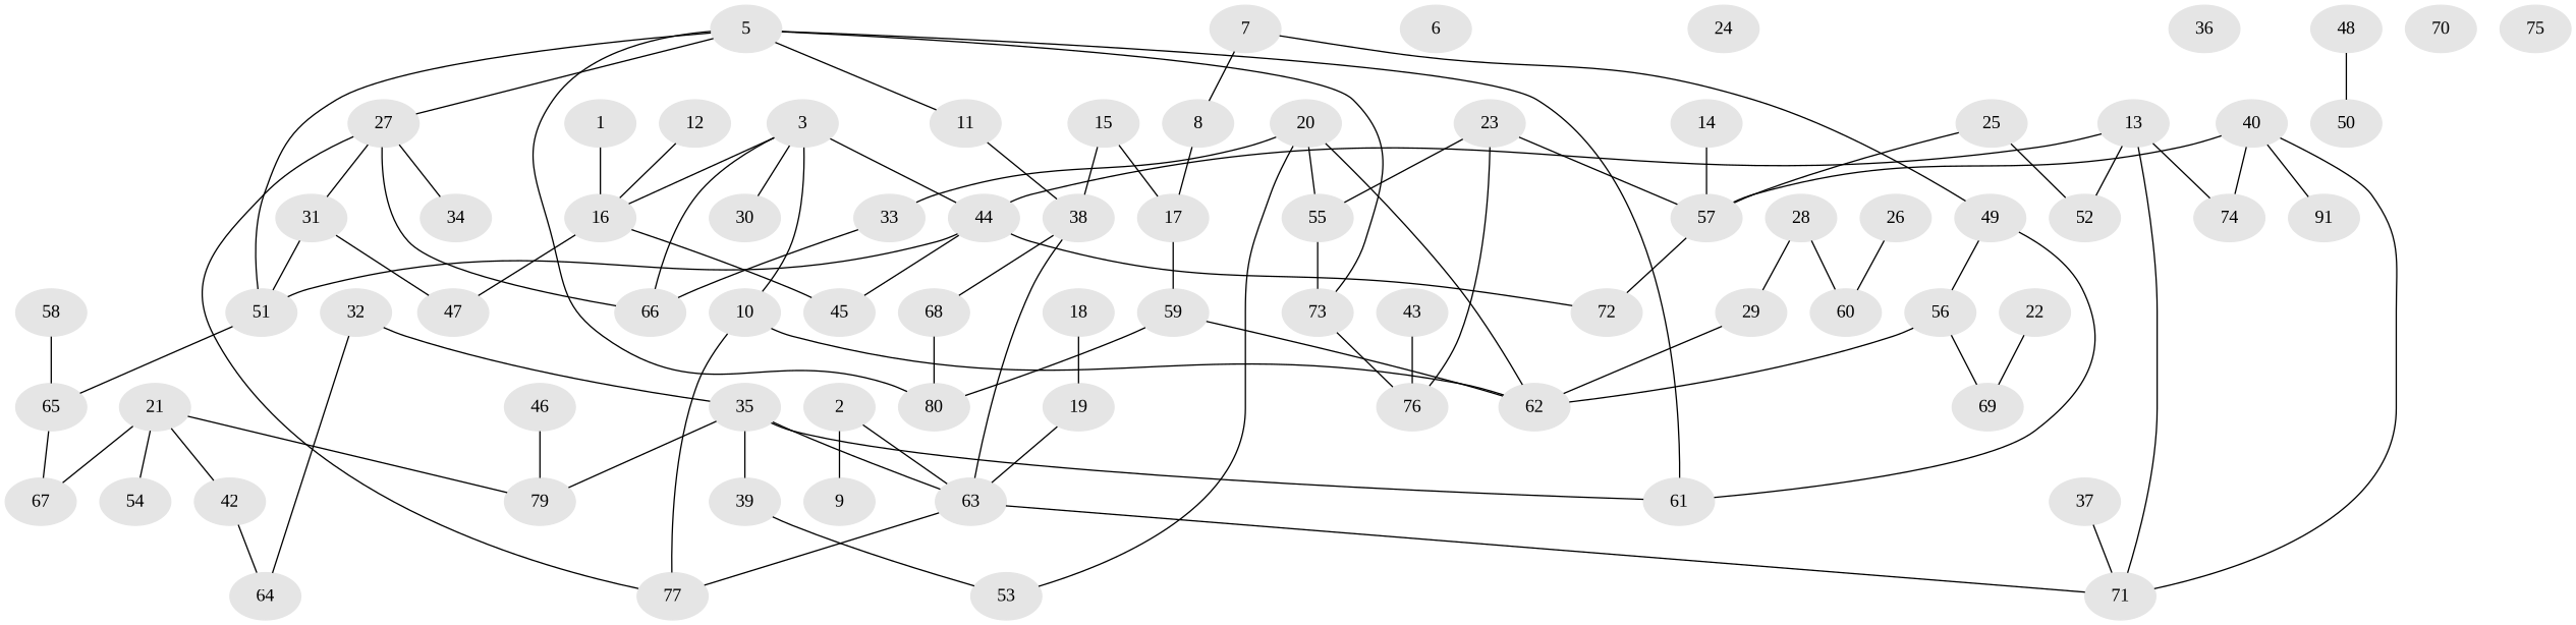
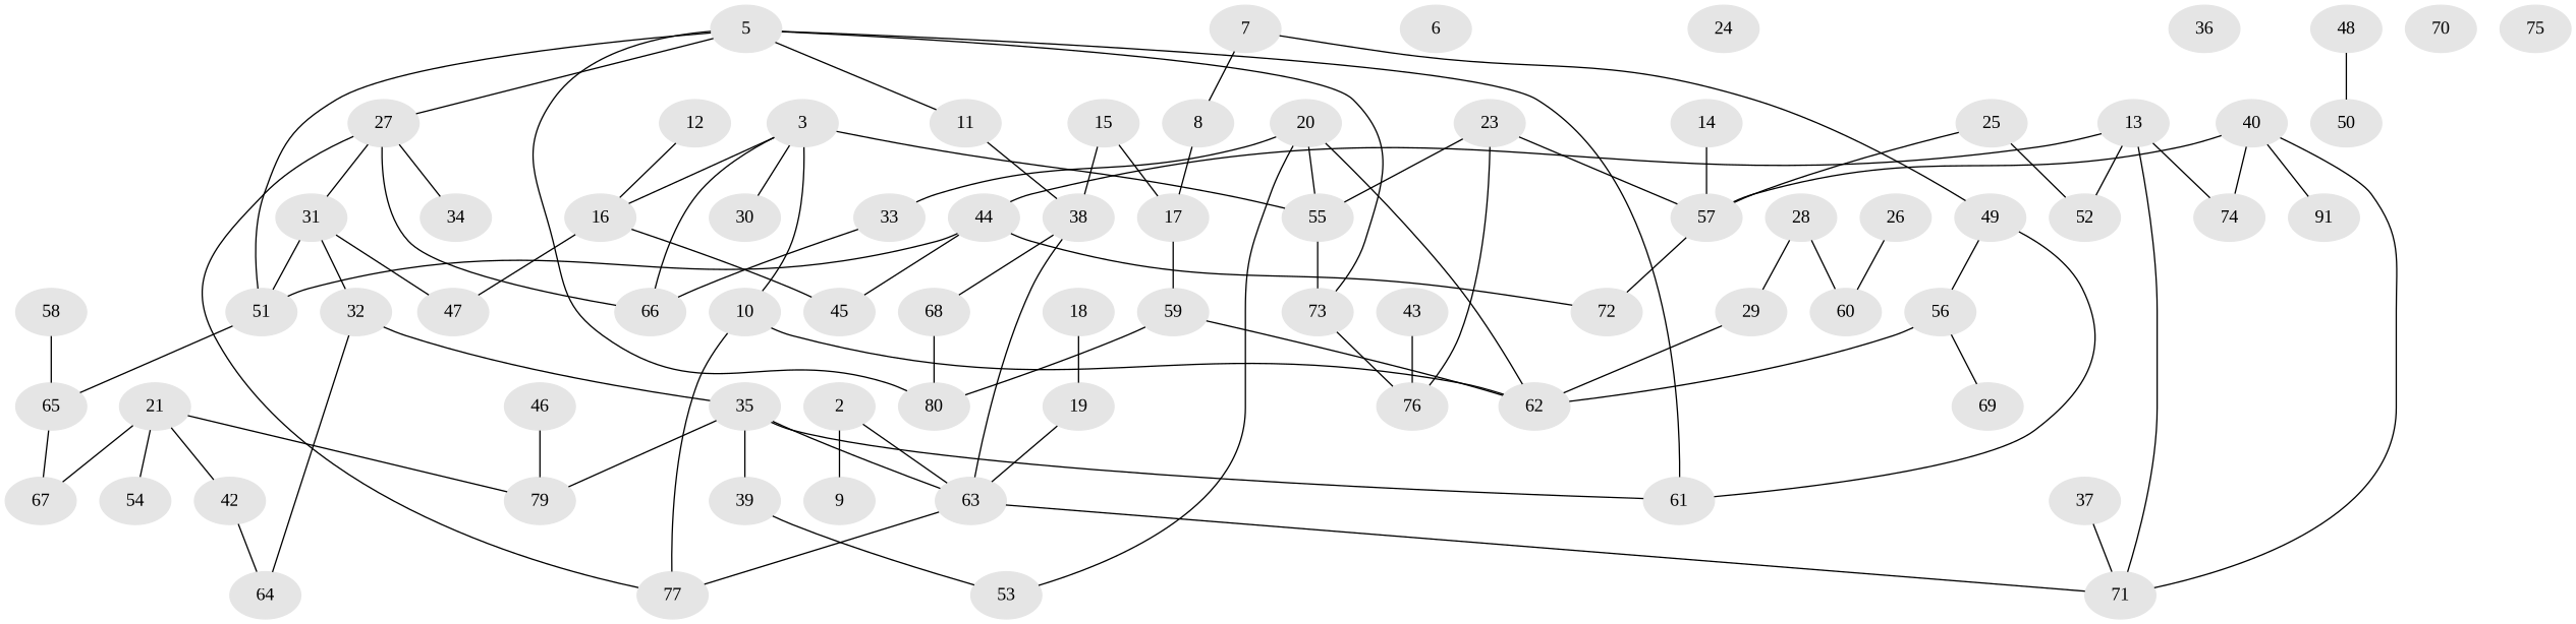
  graph {
    fontname="Liberation Serif"
    node [color=gray90 fontname="Liberation Serif" style=filled]
    edge [fontname="Liberation Serif"]
-   1
    16
    45
    47
    2
    9
    63
    77
    71
    3
    10
    30
    55
    66
    62
    73
    11
    38
    5
    27
    51
    61
    80
    31
    34
    65
    76
    6
    7
    8
    49
    17
    56
    59
    68
    12
    13
    44
    52
    74
    72
    14
    57
    15
    18
    19
    20
    33
    53
    21
    42
    54
    67
    79
    64
-   22
    69
    23
    24
    25
    26
    60
    32
    28
    29
    35
    39
    36
    37
    40
    n71 [label=91]
    43
    46
    48
    50
    58
    70
    75
-   1 -- 16
    16 -- 45
    16 -- 47
    2 -- 9
    2 -- 63
    63 -- 77
    63 -- 71
    3 -- 16
    3 -- 10
    3 -- 30
-   3 -- 44
+   3 -- 55
    3 -- 66
    10 -- 77
    10 -- 62
    55 -- 73
    73 -- 76
    11 -- 38
    38 -- 63
    38 -- 68
    5 -- 73
    5 -- 11
    5 -- 27
    5 -- 51
    5 -- 61
    5 -- 80
    27 -- 77
    27 -- 66
    27 -- 31
    27 -- 34
    51 -- 65
    31 -- 47
    31 -- 51
+   31 -- 32
    65 -- 67
    7 -- 8
    7 -- 49
    8 -- 17
    49 -- 61
    49 -- 56
    17 -- 59
    56 -- 62
    56 -- 69
    59 -- 62
    59 -- 80
    68 -- 80
    12 -- 16
    13 -- 71
    13 -- 44
    13 -- 52
    13 -- 74
    44 -- 45
    44 -- 51
    44 -- 72
    14 -- 57
    57 -- 72
    15 -- 38
    15 -- 17
    18 -- 19
    19 -- 63
    20 -- 55
    20 -- 62
    20 -- 33
    20 -- 53
    33 -- 66
    21 -- 42
    21 -- 54
    21 -- 67
    21 -- 79
    42 -- 64
-   22 -- 69
    23 -- 55
    23 -- 76
    23 -- 57
    25 -- 52
    25 -- 57
    26 -- 60
    32 -- 64
    32 -- 35
    28 -- 60
    28 -- 29
    29 -- 62
    35 -- 63
    35 -- 61
    35 -- 79
    35 -- 39
    39 -- 53
    37 -- 71
    40 -- 71
    40 -- 74
    40 -- 57
    40 -- n71
    43 -- 76
    46 -- 79
    48 -- 50
    58 -- 65
  }
